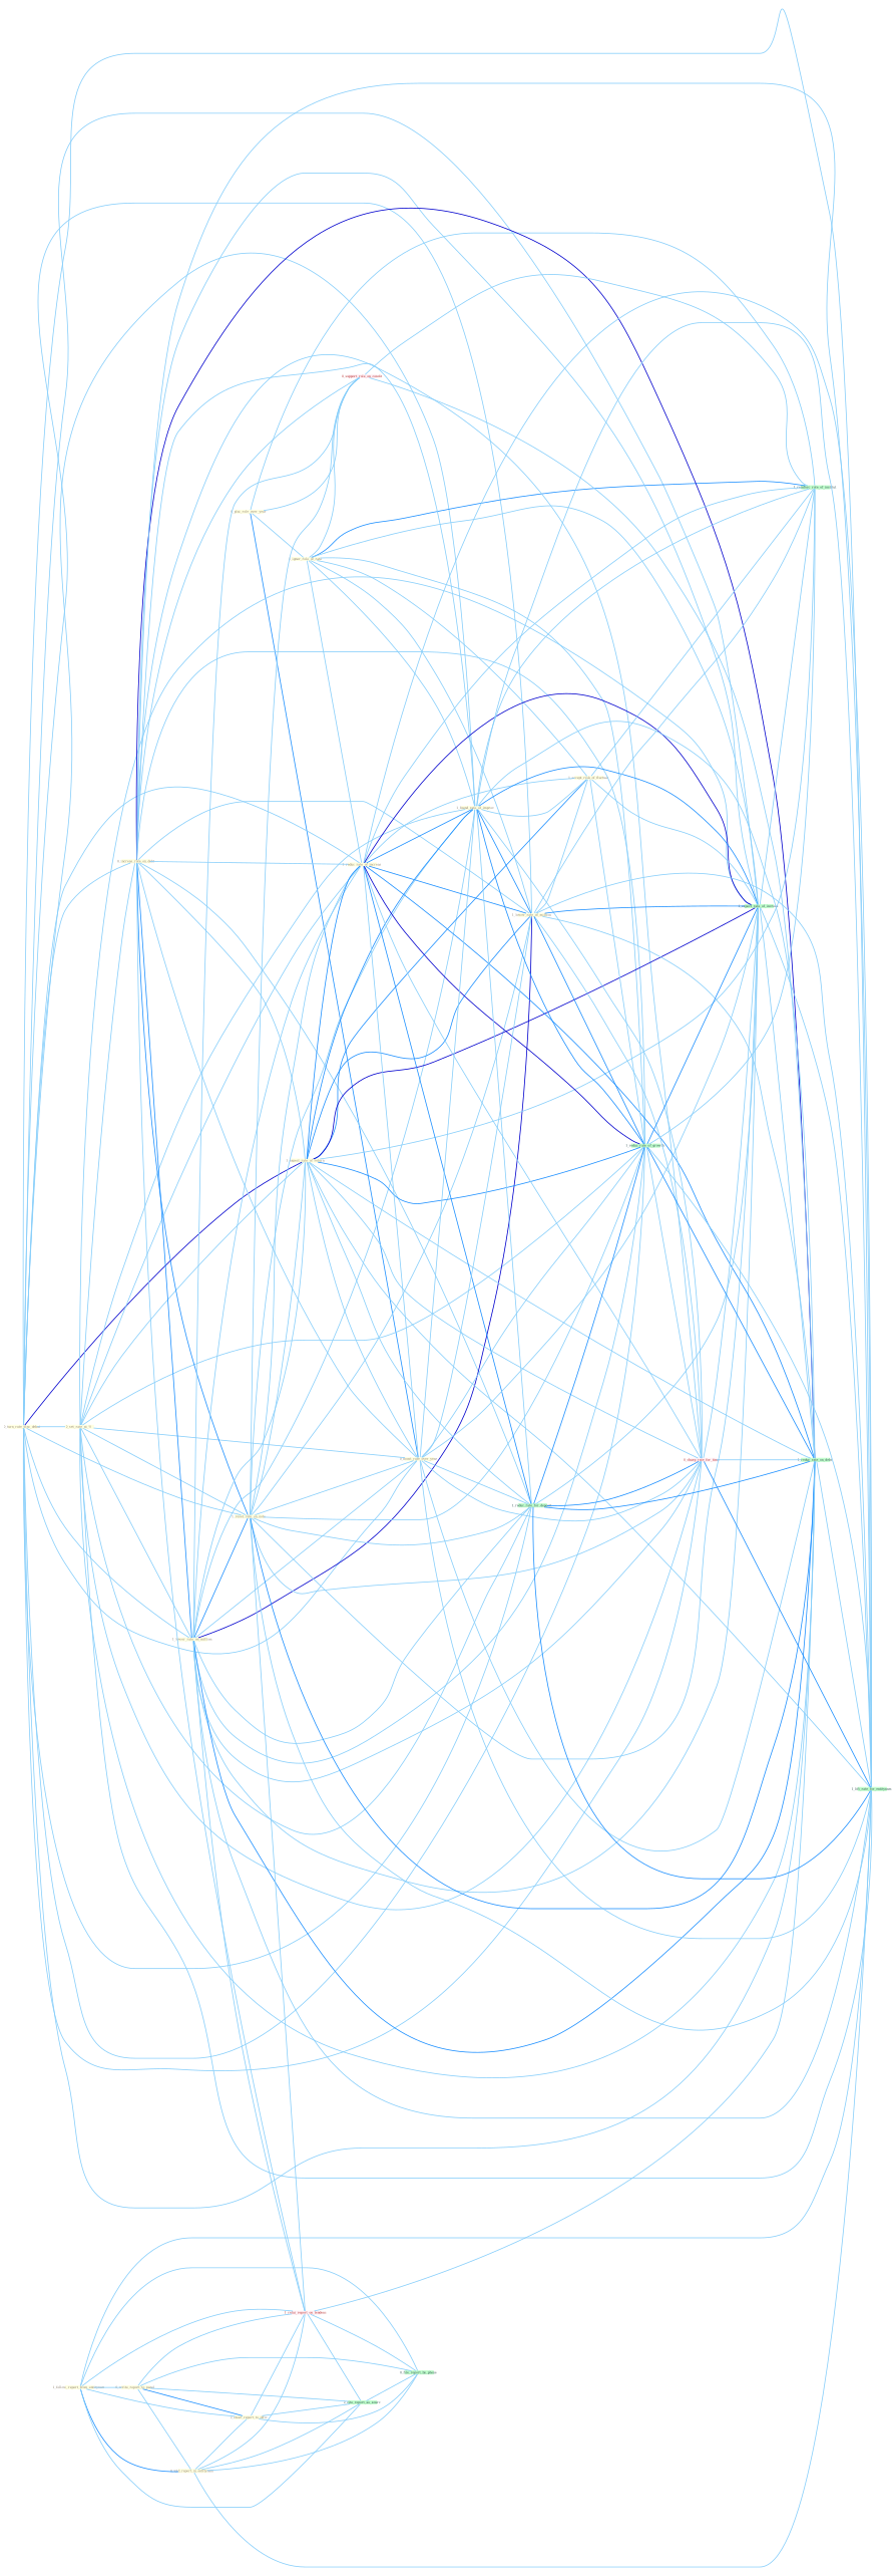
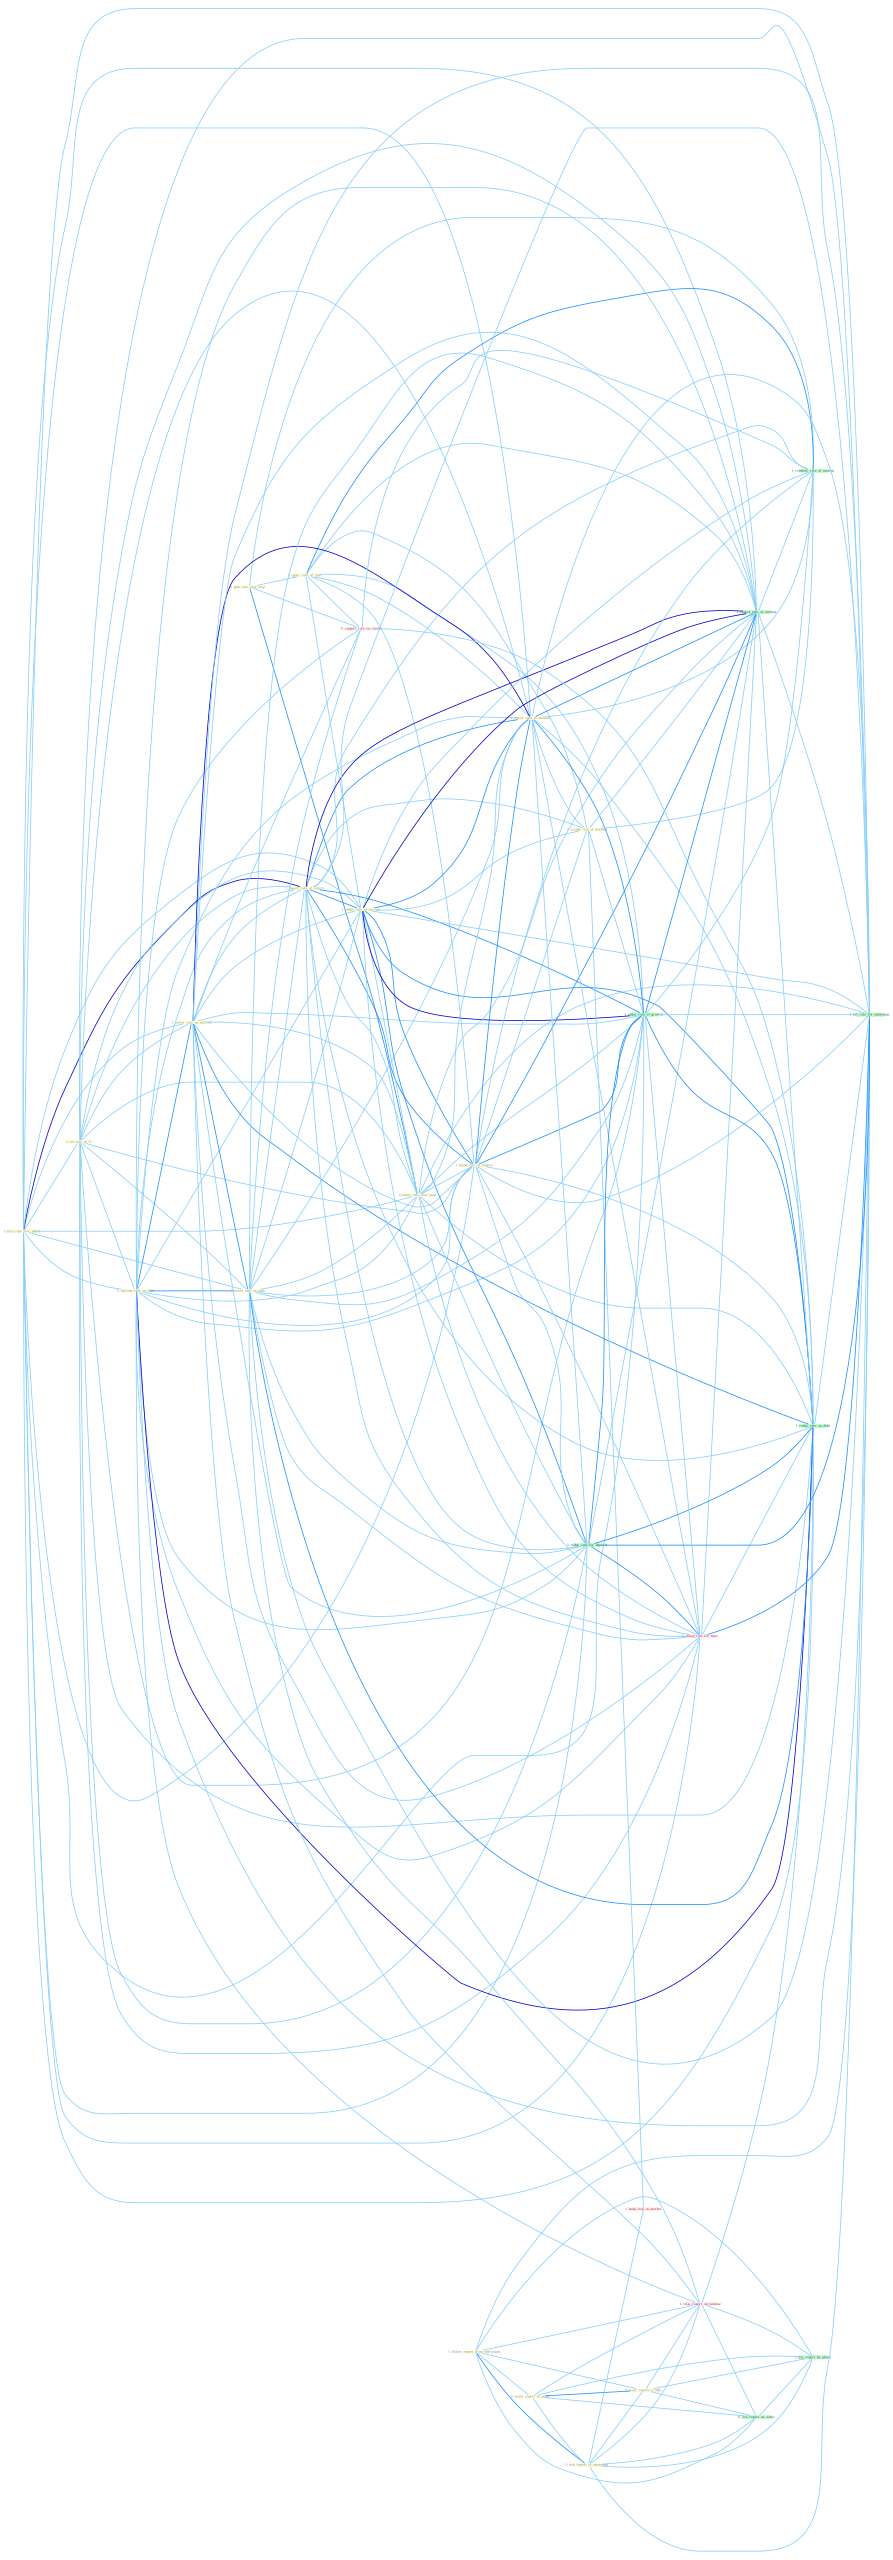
  graph {
    rankdir=LR
    node [color="#ffffe0" fixedsize=true fontcolor="#8b7d6b" fontsize=4 shape=polygon style=filled]
    edge [color="#87cefa" w=1]
    "0_plai_role_over_year " [height=.06 width=.5]
    "0_turn_rate_sinc_debut " [height=.06 width=.5]
    "1_ignor_role_of_rate " [height=.06 width=.5]
    "0_set_rate_at_% " [height=.06 width=.5]
    n5 [height=.06 label="0_increas_rate_on_debt" width=.5]
    "1_lower_rate_on_million " [height=.06 width=.5]
    "1_reset_rate_on_note " [height=.06 width=.5]
    "1_expect_rate_of_return " [height=.06 width=.5]
    "1_reduc_rate_of_increas " [height=.06 width=.5]
    "0_boost_rate_over_year " [height=.06 width=.5]
    "1_found_rate_of_improv " [height=.06 width=.5]
    "1_follow_report_from_entitynam " [height=.06 width=.5]
    "0_write_report_to_panel " [height=.06 width=.5]
    "0_told_report_in_entitynam " [height=.06 width=.5]
    "1_lower_rate_of_million " [height=.06 width=.5]
    "1_accept_risk_of_fluctuat " [height=.06 width=.5]
    "0_steer_report_to_offic " [height=.06 width=.5]
    "0_support_role_on_condit " [color="#fff0f5" fontcolor="#b22222" height=.06 width=.5]
    "1_relai_report_on_tendenc " [color="#fff0f5" fontcolor="#b22222" height=.06 width=.5]
    "0_charg_rate_for_time " [color="#fff0f5" fontcolor="#b22222" height=.06 width=.5]
+   "1_hedg_risk_in_market " [color="#fff0f5" fontcolor="#b22222" height=.06 width=.5]
    "1_reinforc_role_of_institut " [color="#BDFCC9" fontcolor="#2f4f4f" height=.06 width=.5]
    "1_reduc_rate_for_deposit " [color="#BDFCC9" fontcolor="#2f4f4f" height=.06 width=.5]
    "1_reduc_rate_of_growth " [color="#BDFCC9" fontcolor="#2f4f4f" height=.06 width=.5]
    "1_expect_rate_of_increas " [color="#BDFCC9" fontcolor="#2f4f4f" height=.06 width=.5]
    "1_reduc_rate_on_debt " [color="#BDFCC9" fontcolor="#2f4f4f" height=.06 width=.5]
    "1_lift_rate_for_entitynam " [color="#BDFCC9" fontcolor="#2f4f4f" height=.06 width=.5]
    "0_cite_report_as_sourc " [color="#BDFCC9" fontcolor="#2f4f4f" height=.06 width=.5]
    "0_file_report_by_phone " [color="#BDFCC9" fontcolor="#2f4f4f" height=.06 width=.5]
    subgraph sub_1 {
      "0_plai_role_over_year "
      "0_turn_rate_sinc_debut "
      "1_ignor_role_of_rate "
      "0_set_rate_at_% "
      n5
      "1_lower_rate_on_million "
      "1_reset_rate_on_note "
      "1_expect_rate_of_return "
      "1_reduc_rate_of_increas "
      "0_boost_rate_over_year "
      "1_found_rate_of_improv "
      "1_follow_report_from_entitynam "
      "0_write_report_to_panel "
      "0_told_report_in_entitynam "
      "1_lower_rate_of_million "
      "1_accept_risk_of_fluctuat "
      "0_steer_report_to_offic "
    }
    subgraph sub_2 {
      "0_support_role_on_condit "
      "1_relai_report_on_tendenc "
      "0_charg_rate_for_time "
+     "1_hedg_risk_in_market "
    }
    "0_plai_role_over_year " -- "1_ignor_role_of_rate "
    "0_plai_role_over_year " -- "0_boost_rate_over_year " [color="#1e90ff" w=2]
    "0_plai_role_over_year " -- "0_support_role_on_condit "
    "0_plai_role_over_year " -- "1_reinforc_role_of_institut "
    "0_turn_rate_sinc_debut " -- "0_set_rate_at_% "
    "0_turn_rate_sinc_debut " -- n5
    "0_turn_rate_sinc_debut " -- "1_lower_rate_on_million "
    "0_turn_rate_sinc_debut " -- "1_reset_rate_on_note "
    "0_turn_rate_sinc_debut " -- "1_expect_rate_of_return " [color="#0000cd"]
    "0_turn_rate_sinc_debut " -- "1_reduc_rate_of_increas "
    "0_turn_rate_sinc_debut " -- "0_boost_rate_over_year "
    "0_turn_rate_sinc_debut " -- "1_found_rate_of_improv "
    "0_turn_rate_sinc_debut " -- "1_lower_rate_of_million "
    "0_turn_rate_sinc_debut " -- "0_charg_rate_for_time "
    "0_turn_rate_sinc_debut " -- "1_reduc_rate_for_deposit "
    "0_turn_rate_sinc_debut " -- "1_reduc_rate_of_growth "
    "0_turn_rate_sinc_debut " -- "1_expect_rate_of_increas "
    "0_turn_rate_sinc_debut " -- "1_reduc_rate_on_debt "
    "0_turn_rate_sinc_debut " -- "1_lift_rate_for_entitynam "
    "1_ignor_role_of_rate " -- "1_reduc_rate_of_increas "
    "1_ignor_role_of_rate " -- "1_found_rate_of_improv "
    "1_ignor_role_of_rate " -- "1_lower_rate_of_million "
    "1_ignor_role_of_rate " -- "1_accept_risk_of_fluctuat "
    "1_ignor_role_of_rate " -- "0_support_role_on_condit "
    "1_ignor_role_of_rate " -- "1_reinforc_role_of_institut " [color="#1e90ff" w=2]
    "1_ignor_role_of_rate " -- "1_reduc_rate_of_growth "
    "1_ignor_role_of_rate " -- "1_expect_rate_of_increas "
    "0_set_rate_at_% " -- n5
    "0_set_rate_at_% " -- "1_lower_rate_on_million "
    "0_set_rate_at_% " -- "1_reset_rate_on_note "
    "0_set_rate_at_% " -- "1_expect_rate_of_return "
    "0_set_rate_at_% " -- "1_reduc_rate_of_increas "
    "0_set_rate_at_% " -- "0_boost_rate_over_year "
    "0_set_rate_at_% " -- "1_found_rate_of_improv "
+   "0_set_rate_at_% " -- "1_lower_rate_of_million "
    "0_set_rate_at_% " -- "0_charg_rate_for_time "
    "0_set_rate_at_% " -- "1_reduc_rate_for_deposit "
    "0_set_rate_at_% " -- "1_reduc_rate_of_growth "
    "0_set_rate_at_% " -- "1_expect_rate_of_increas "
    "0_set_rate_at_% " -- "1_reduc_rate_on_debt "
    "0_set_rate_at_% " -- "1_lift_rate_for_entitynam "
    n5 -- "1_lower_rate_on_million " [color="#1e90ff" w=2]
    n5 -- "1_reset_rate_on_note " [color="#1e90ff" w=2]
    n5 -- "1_expect_rate_of_return "
    n5 -- "1_reduc_rate_of_increas "
    n5 -- "0_boost_rate_over_year "
    n5 -- "1_found_rate_of_improv "
    n5 -- "1_lower_rate_of_million "
    n5 -- "0_support_role_on_condit "
    n5 -- "1_relai_report_on_tendenc "
    n5 -- "0_charg_rate_for_time "
    n5 -- "1_reduc_rate_for_deposit "
    n5 -- "1_reduc_rate_of_growth "
    n5 -- "1_expect_rate_of_increas "
    n5 -- "1_reduc_rate_on_debt " [color="#0000cd" w=3]
    n5 -- "1_lift_rate_for_entitynam "
    "1_lower_rate_on_million " -- "1_reset_rate_on_note " [color="#1e90ff" w=2]
    "1_lower_rate_on_million " -- "1_expect_rate_of_return "
    "1_lower_rate_on_million " -- "1_reduc_rate_of_increas "
    "1_lower_rate_on_million " -- "0_boost_rate_over_year "
    "1_lower_rate_on_million " -- "1_found_rate_of_improv "
    "1_lower_rate_on_million " -- "1_lower_rate_of_million " [color="#0000cd" w=3]
    "1_lower_rate_on_million " -- "0_support_role_on_condit "
    "1_lower_rate_on_million " -- "1_relai_report_on_tendenc "
    "1_lower_rate_on_million " -- "0_charg_rate_for_time "
    "1_lower_rate_on_million " -- "1_reduc_rate_for_deposit "
    "1_lower_rate_on_million " -- "1_reduc_rate_of_growth "
    "1_lower_rate_on_million " -- "1_expect_rate_of_increas "
    "1_lower_rate_on_million " -- "1_reduc_rate_on_debt " [color="#1e90ff" w=2]
    "1_lower_rate_on_million " -- "1_lift_rate_for_entitynam "
    "1_reset_rate_on_note " -- "1_expect_rate_of_return "
    "1_reset_rate_on_note " -- "1_reduc_rate_of_increas "
    "1_reset_rate_on_note " -- "0_boost_rate_over_year "
    "1_reset_rate_on_note " -- "1_found_rate_of_improv "
    "1_reset_rate_on_note " -- "1_lower_rate_of_million "
    "1_reset_rate_on_note " -- "0_support_role_on_condit "
    "1_reset_rate_on_note " -- "1_relai_report_on_tendenc "
    "1_reset_rate_on_note " -- "0_charg_rate_for_time "
    "1_reset_rate_on_note " -- "1_reduc_rate_for_deposit "
    "1_reset_rate_on_note " -- "1_reduc_rate_of_growth "
    "1_reset_rate_on_note " -- "1_expect_rate_of_increas "
    "1_reset_rate_on_note " -- "1_reduc_rate_on_debt " [color="#1e90ff" w=2]
    "1_reset_rate_on_note " -- "1_lift_rate_for_entitynam "
    "1_expect_rate_of_return " -- "1_reduc_rate_of_increas " [color="#1e90ff" w=2]
    "1_expect_rate_of_return " -- "0_boost_rate_over_year "
    "1_expect_rate_of_return " -- "1_found_rate_of_improv " [color="#1e90ff" w=2]
    "1_expect_rate_of_return " -- "1_lower_rate_of_million " [color="#1e90ff" w=2]
-   "1_expect_rate_of_return " -- "1_accept_risk_of_fluctuat " [color="#1e90ff"]
+   "1_expect_rate_of_return " -- "1_accept_risk_of_fluctuat "
    "1_expect_rate_of_return " -- "0_charg_rate_for_time "
    "1_expect_rate_of_return " -- "1_reinforc_role_of_institut "
    "1_expect_rate_of_return " -- "1_reduc_rate_for_deposit "
    "1_expect_rate_of_return " -- "1_reduc_rate_of_growth " [color="#1e90ff" w=2]
    "1_expect_rate_of_return " -- "1_expect_rate_of_increas " [color="#0000cd" w=3]
    "1_expect_rate_of_return " -- "1_reduc_rate_on_debt "
    "1_expect_rate_of_return " -- "1_lift_rate_for_entitynam "
    "1_reduc_rate_of_increas " -- "0_boost_rate_over_year "
    "1_reduc_rate_of_increas " -- "1_found_rate_of_improv " [color="#1e90ff" w=2]
    "1_reduc_rate_of_increas " -- "1_lower_rate_of_million " [color="#1e90ff" w=2]
    "1_reduc_rate_of_increas " -- "1_accept_risk_of_fluctuat "
    "1_reduc_rate_of_increas " -- "0_charg_rate_for_time "
    "1_reduc_rate_of_increas " -- "1_reinforc_role_of_institut "
    "1_reduc_rate_of_increas " -- "1_reduc_rate_for_deposit " [color="#1e90ff" w=2]
    "1_reduc_rate_of_increas " -- "1_reduc_rate_of_growth " [color="#0000cd" w=3]
    "1_reduc_rate_of_increas " -- "1_expect_rate_of_increas " [color="#0000cd" w=3]
    "1_reduc_rate_of_increas " -- "1_reduc_rate_on_debt " [color="#1e90ff" w=2]
    "1_reduc_rate_of_increas " -- "1_lift_rate_for_entitynam "
    "0_boost_rate_over_year " -- "1_found_rate_of_improv "
    "0_boost_rate_over_year " -- "1_lower_rate_of_million "
    "0_boost_rate_over_year " -- "0_charg_rate_for_time "
    "0_boost_rate_over_year " -- "1_reduc_rate_for_deposit "
    "0_boost_rate_over_year " -- "1_reduc_rate_of_growth "
    "0_boost_rate_over_year " -- "1_expect_rate_of_increas "
    "0_boost_rate_over_year " -- "1_reduc_rate_on_debt "
    "0_boost_rate_over_year " -- "1_lift_rate_for_entitynam "
    "1_found_rate_of_improv " -- "1_lower_rate_of_million " [color="#1e90ff" w=2]
    "1_found_rate_of_improv " -- "1_accept_risk_of_fluctuat "
    "1_found_rate_of_improv " -- "0_charg_rate_for_time "
    "1_found_rate_of_improv " -- "1_reinforc_role_of_institut "
    "1_found_rate_of_improv " -- "1_reduc_rate_for_deposit "
    "1_found_rate_of_improv " -- "1_reduc_rate_of_growth " [color="#1e90ff" w=2]
    "1_found_rate_of_improv " -- "1_expect_rate_of_increas " [color="#1e90ff" w=2]
    "1_found_rate_of_improv " -- "1_reduc_rate_on_debt "
    "1_found_rate_of_improv " -- "1_lift_rate_for_entitynam "
    "1_follow_report_from_entitynam " -- "0_write_report_to_panel "
    "1_follow_report_from_entitynam " -- "0_told_report_in_entitynam " [color="#1e90ff" w=2]
    "1_follow_report_from_entitynam " -- "0_steer_report_to_offic "
    "1_follow_report_from_entitynam " -- "1_relai_report_on_tendenc "
    "1_follow_report_from_entitynam " -- "1_lift_rate_for_entitynam "
    "1_follow_report_from_entitynam " -- "0_cite_report_as_sourc "
    "1_follow_report_from_entitynam " -- "0_file_report_by_phone "
    "0_write_report_to_panel " -- "0_told_report_in_entitynam "
    "0_write_report_to_panel " -- "0_steer_report_to_offic " [color="#1e90ff" w=2]
    "0_write_report_to_panel " -- "1_relai_report_on_tendenc "
    "0_write_report_to_panel " -- "0_cite_report_as_sourc "
    "0_write_report_to_panel " -- "0_file_report_by_phone "
    "0_told_report_in_entitynam " -- "0_steer_report_to_offic "
    "0_told_report_in_entitynam " -- "1_relai_report_on_tendenc "
+   "0_told_report_in_entitynam " -- "1_hedg_risk_in_market "
    "0_told_report_in_entitynam " -- "1_lift_rate_for_entitynam "
    "0_told_report_in_entitynam " -- "0_cite_report_as_sourc "
    "0_told_report_in_entitynam " -- "0_file_report_by_phone "
    "1_lower_rate_of_million " -- "1_accept_risk_of_fluctuat "
    "1_lower_rate_of_million " -- "0_charg_rate_for_time "
    "1_lower_rate_of_million " -- "1_reinforc_role_of_institut "
+   "1_lower_rate_of_million " -- "1_reduc_rate_for_deposit "
    "1_lower_rate_of_million " -- "1_reduc_rate_of_growth " [color="#1e90ff" w=2]
    "1_lower_rate_of_million " -- "1_expect_rate_of_increas " [color="#1e90ff" w=2]
    "1_lower_rate_of_million " -- "1_reduc_rate_on_debt "
    "1_lower_rate_of_million " -- "1_lift_rate_for_entitynam "
+   "1_accept_risk_of_fluctuat " -- "1_hedg_risk_in_market "
    "1_accept_risk_of_fluctuat " -- "1_reinforc_role_of_institut "
    "1_accept_risk_of_fluctuat " -- "1_reduc_rate_of_growth "
    "1_accept_risk_of_fluctuat " -- "1_expect_rate_of_increas "
    "0_steer_report_to_offic " -- "1_relai_report_on_tendenc "
    "0_steer_report_to_offic " -- "0_cite_report_as_sourc "
    "0_steer_report_to_offic " -- "0_file_report_by_phone "
    "0_support_role_on_condit " -- "1_reinforc_role_of_institut "
    "0_support_role_on_condit " -- "1_reduc_rate_on_debt "
    "1_relai_report_on_tendenc " -- "1_reduc_rate_on_debt "
    "1_relai_report_on_tendenc " -- "0_cite_report_as_sourc "
    "1_relai_report_on_tendenc " -- "0_file_report_by_phone "
    "0_charg_rate_for_time " -- "1_expect_rate_of_increas "
    "0_charg_rate_for_time " -- "1_reduc_rate_on_debt "
    "0_charg_rate_for_time " -- "1_lift_rate_for_entitynam " [color="#1e90ff" w=2]
    "1_reduc_rate_for_deposit " -- "0_charg_rate_for_time " [color="#1e90ff" w=2]
    "1_reduc_rate_for_deposit " -- "1_reduc_rate_of_growth " [color="#1e90ff" w=2]
    "1_reduc_rate_for_deposit " -- "1_expect_rate_of_increas "
    "1_reduc_rate_for_deposit " -- "1_reduc_rate_on_debt " [color="#1e90ff" w=2]
    "1_reduc_rate_for_deposit " -- "1_lift_rate_for_entitynam " [color="#1e90ff" w=2]
    "1_reduc_rate_of_growth " -- "0_charg_rate_for_time "
    "1_reduc_rate_of_growth " -- "1_reinforc_role_of_institut "
    "1_reduc_rate_of_growth " -- "1_expect_rate_of_increas " [color="#1e90ff" w=2]
    "1_reduc_rate_of_growth " -- "1_reduc_rate_on_debt " [color="#1e90ff" w=2]
    "1_reduc_rate_of_growth " -- "1_lift_rate_for_entitynam "
    "1_expect_rate_of_increas " -- "1_reinforc_role_of_institut "
    "1_expect_rate_of_increas " -- "1_reduc_rate_on_debt "
    "1_expect_rate_of_increas " -- "1_lift_rate_for_entitynam "
    "1_reduc_rate_on_debt " -- "1_lift_rate_for_entitynam "
    "0_cite_report_as_sourc " -- "0_file_report_by_phone "
  }
